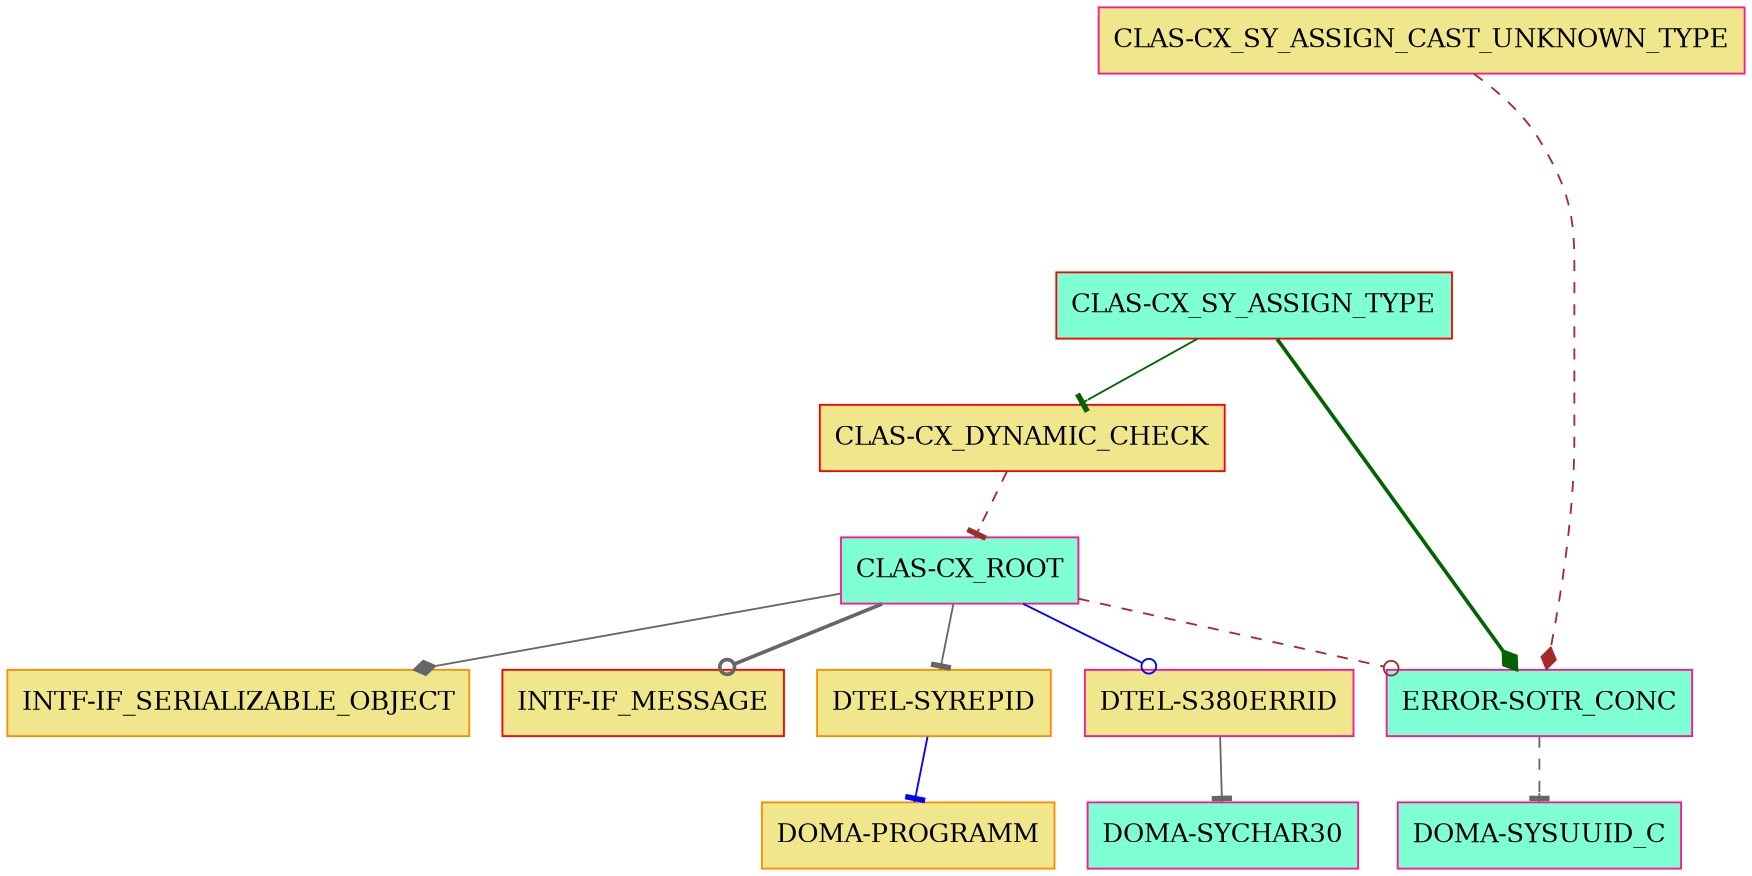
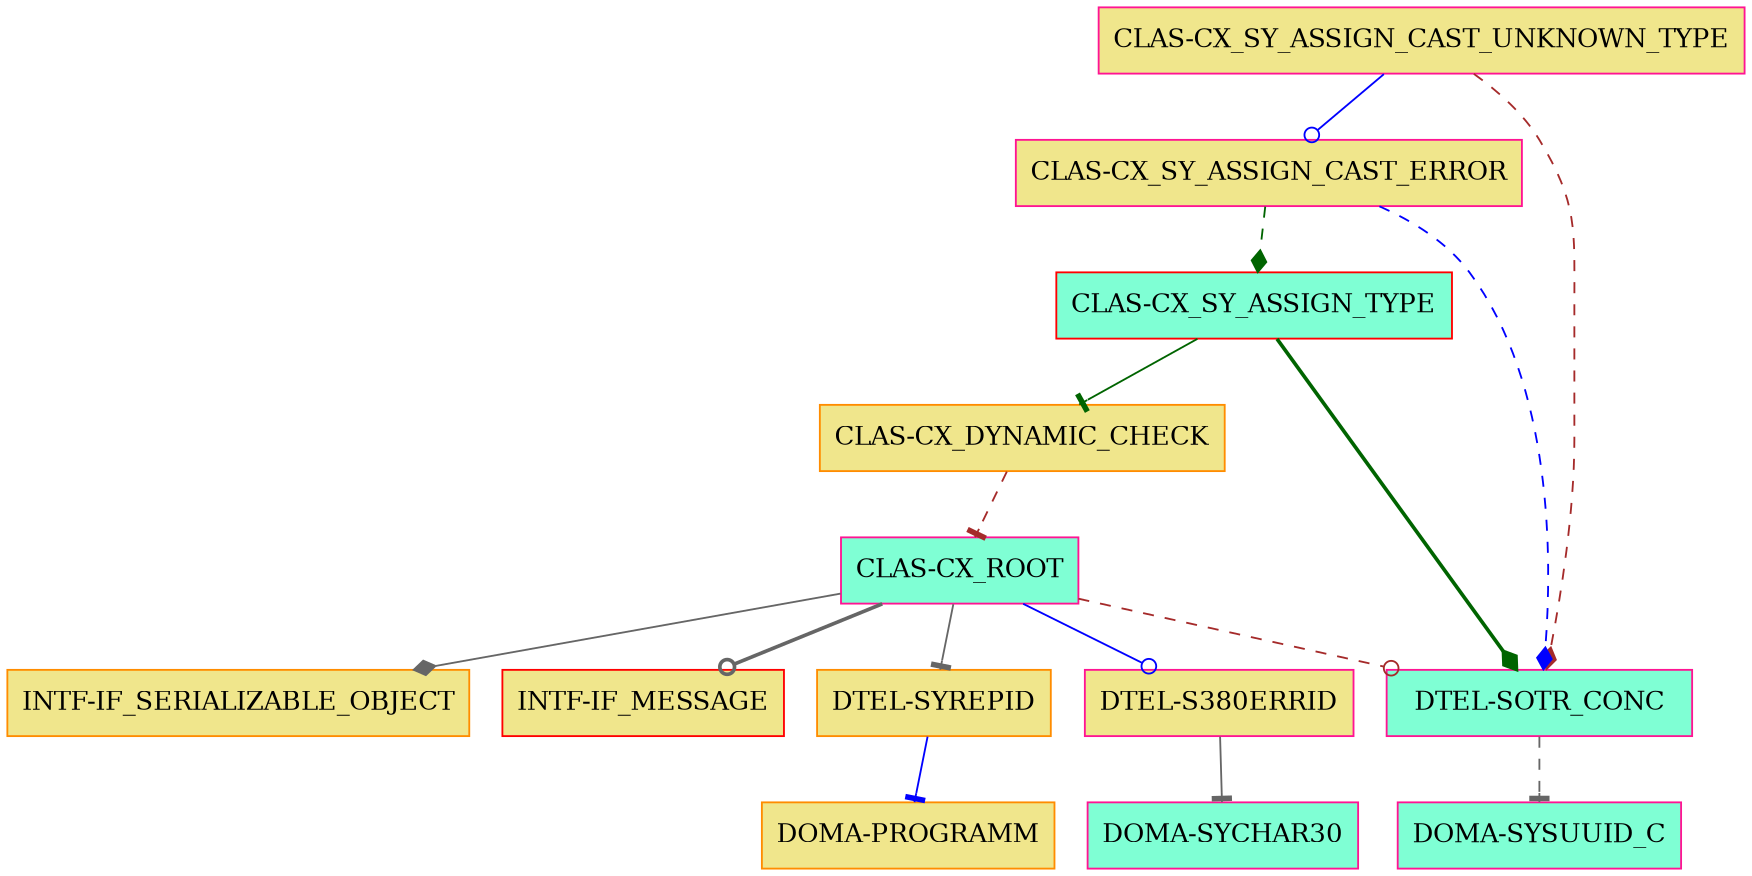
  digraph {
    node [color=deeppink fillcolor=khaki shape=box style=filled]
    edge [arrowhead=tee color=gray40 style=solid]
    "CLAS-CX_SY_ASSIGN_CAST_UNKNOWN_TYPE"
-   "DTEL-SOTR_CONC" [fillcolor=aquamarine label="ERROR-SOTR_CONC"]
+   "CLAS-CX_SY_ASSIGN_CAST_ERROR"
+   "DTEL-SOTR_CONC" [fillcolor=aquamarine]
    n4 [color=red fillcolor=aquamarine label="CLAS-CX_SY_ASSIGN_TYPE"]
    "DOMA-SYSUUID_C" [fillcolor=aquamarine]
-   "CLAS-CX_DYNAMIC_CHECK" [color=red]
+   "CLAS-CX_DYNAMIC_CHECK" [color=darkorange]
    "CLAS-CX_ROOT" [fillcolor=aquamarine]
    "INTF-IF_SERIALIZABLE_OBJECT" [color=darkorange]
    "INTF-IF_MESSAGE" [color=red]
    "DTEL-SYREPID" [color=darkorange]
    "DTEL-S380ERRID"
    "DOMA-PROGRAMM" [color=darkorange]
    "DOMA-SYCHAR30" [fillcolor=aquamarine]
+   "CLAS-CX_SY_ASSIGN_CAST_UNKNOWN_TYPE" -> "CLAS-CX_SY_ASSIGN_CAST_ERROR" [arrowhead=odot color=blue]
    "CLAS-CX_SY_ASSIGN_CAST_UNKNOWN_TYPE" -> "DTEL-SOTR_CONC" [arrowhead=diamond color=brown style=dashed]
+   "CLAS-CX_SY_ASSIGN_CAST_ERROR" -> "DTEL-SOTR_CONC" [arrowhead=diamond color=blue style=dashed]
+   "CLAS-CX_SY_ASSIGN_CAST_ERROR" -> n4 [arrowhead=diamond color=darkgreen style=dashed]
    "DTEL-SOTR_CONC" -> "DOMA-SYSUUID_C" [style=dashed]
    n4 -> "DTEL-SOTR_CONC" [arrowhead=diamond color=darkgreen style=bold]
    n4 -> "CLAS-CX_DYNAMIC_CHECK" [color=darkgreen]
    "CLAS-CX_DYNAMIC_CHECK" -> "CLAS-CX_ROOT" [color=brown style=dashed]
    "CLAS-CX_ROOT" -> "DTEL-SOTR_CONC" [arrowhead=odot color=brown style=dashed]
    "CLAS-CX_ROOT" -> "INTF-IF_SERIALIZABLE_OBJECT" [arrowhead=diamond]
    "CLAS-CX_ROOT" -> "INTF-IF_MESSAGE" [arrowhead=odot style=bold]
    "CLAS-CX_ROOT" -> "DTEL-SYREPID"
    "CLAS-CX_ROOT" -> "DTEL-S380ERRID" [arrowhead=odot color=blue]
    "DTEL-SYREPID" -> "DOMA-PROGRAMM" [color=blue]
    "DTEL-S380ERRID" -> "DOMA-SYCHAR30"
  }
